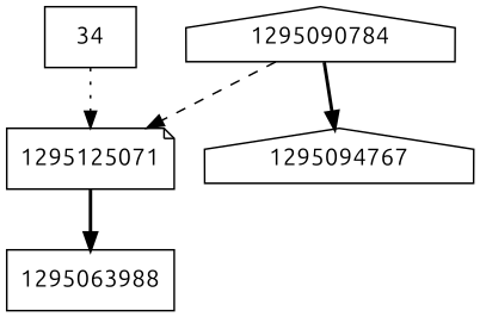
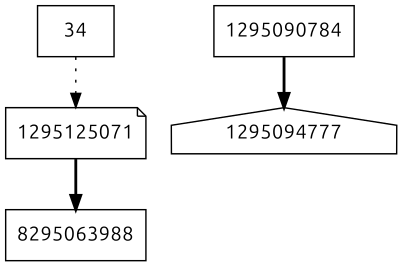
  strict digraph {
    fontname=Ubuntu
    node [fontname=Ubuntu shape=house]
    edge [fontname=Ubuntu style=bold]
    1295125071 [shape=note]
-   1295090784
-   1295094777 [label=1295094767]
-   1295063988 [shape=box]
+   1295090784 [shape=box]
+   1295094777
+   1295063988 [shape=box label=8295063988]
    n5 [label=34 shape=box]
    1295125071 -> 1295063988
-   1295090784 -> 1295125071 [style=dashed]
    1295090784 -> 1295094777
    n5 -> 1295125071 [style=dotted]
  }
